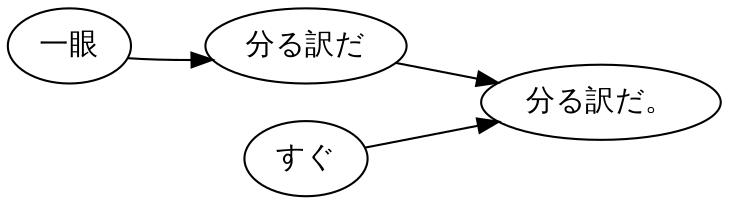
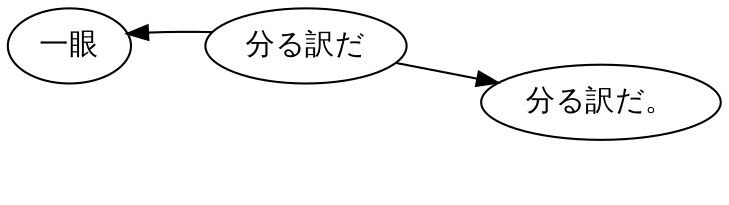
  digraph {
    rankdir=LR
    n1 [label="一眼"]
    n2 [label="分る訳だ"]
    n3 [label="分る訳だ。"]
-   n4 [label="すぐ"]
-   n1 -> n2
+   n2 -> n1
    n2 -> n3
-   n4 -> n3
  }
